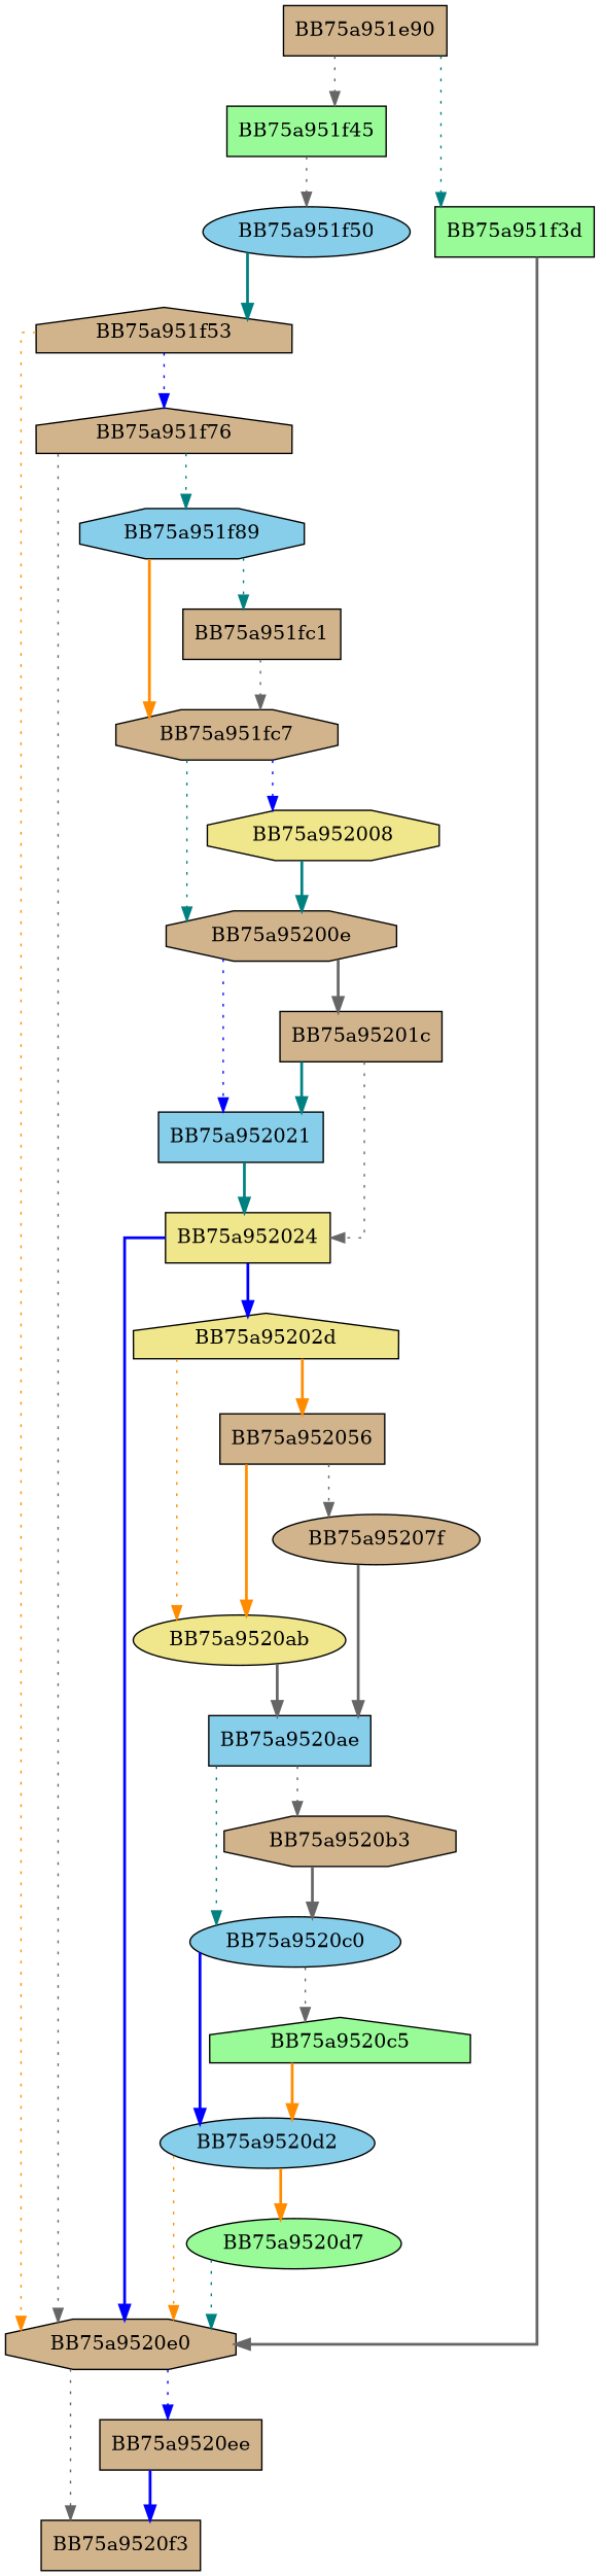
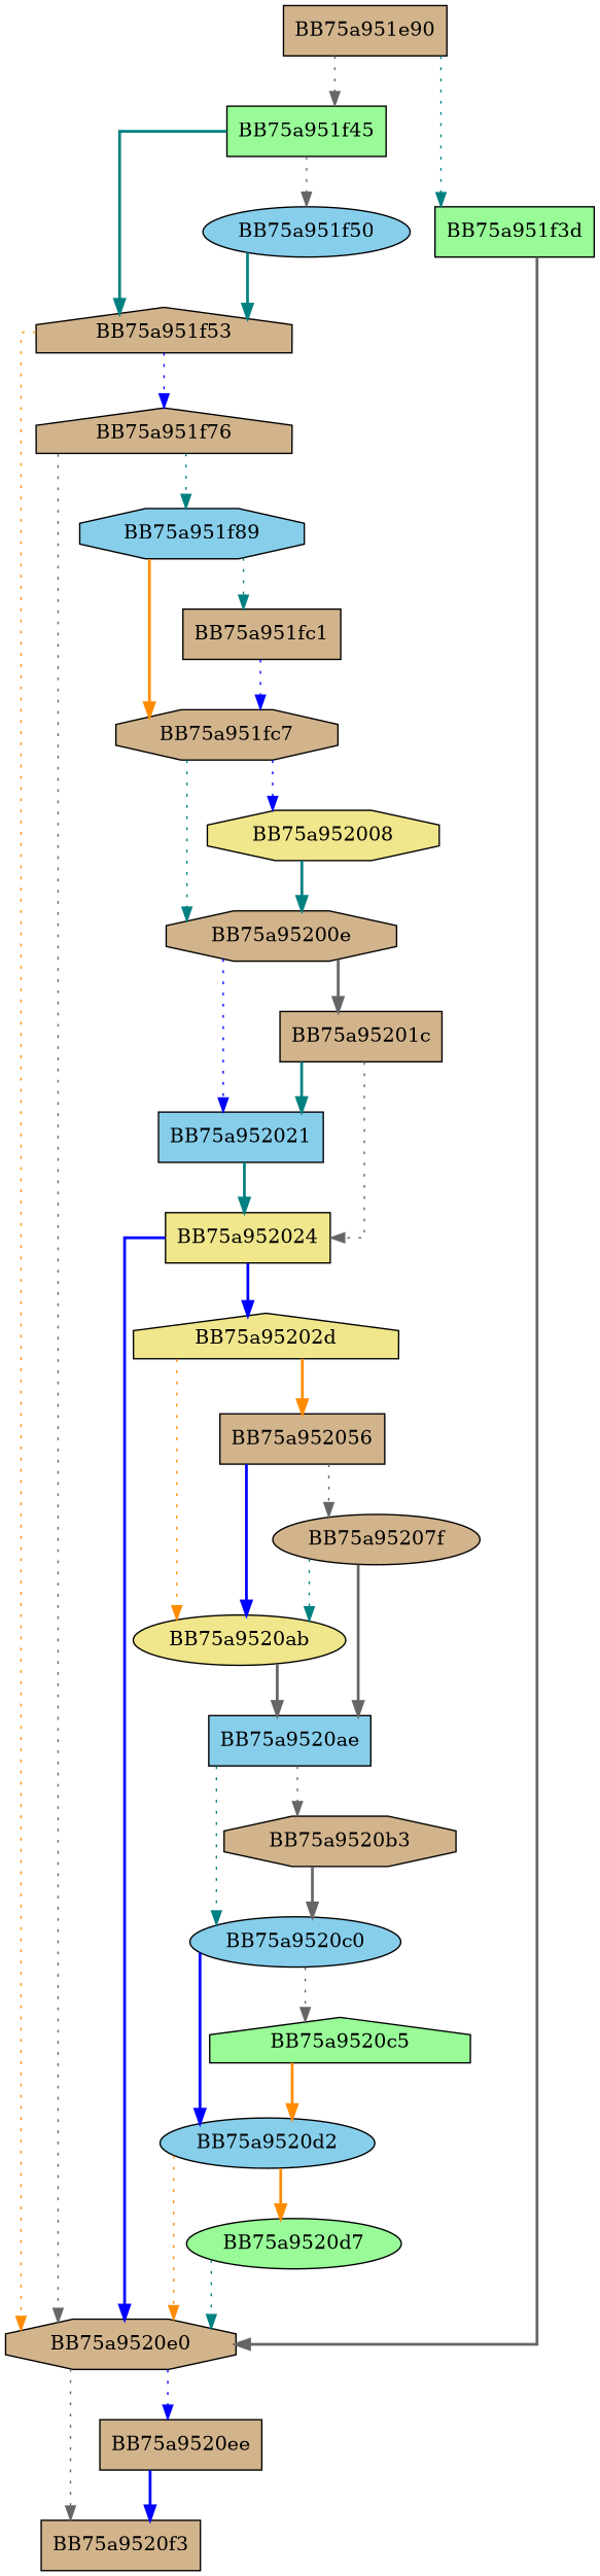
  digraph {
    splines=ortho
    node [fillcolor=tan shape=box style=filled]
    edge [color=gray40 style=dotted]
    BB75a951f45 [fillcolor=palegreen]
    BB75a951e90
    BB75a951f3d [fillcolor=palegreen]
    BB75a951f53 [shape=house]
    BB75a951f50 [fillcolor=skyblue shape=ellipse]
    BB75a9520e0 [shape=octagon]
    BB75a951f76 [shape=house]
    BB75a9520f3
    BB75a9520ee
    BB75a951f89 [fillcolor=skyblue shape=octagon]
    BB75a951fc7 [shape=octagon]
    BB75a951fc1
    BB75a95200e [shape=octagon]
    BB75a952008 [fillcolor=khaki shape=octagon]
    BB75a952021 [fillcolor=skyblue]
    BB75a95201c
    BB75a952024 [fillcolor=khaki]
    BB75a95202d [fillcolor=khaki shape=house]
    BB75a9520ab [fillcolor=khaki shape=ellipse]
    BB75a952056
    BB75a9520ae [fillcolor=skyblue]
    BB75a95207f [shape=ellipse]
    BB75a9520c0 [fillcolor=skyblue shape=ellipse]
    BB75a9520b3 [shape=octagon]
    BB75a9520d2 [fillcolor=skyblue shape=ellipse]
    BB75a9520c5 [fillcolor=palegreen shape=house]
    BB75a9520d7 [fillcolor=palegreen shape=ellipse]
+   BB75a951f45 -> BB75a951f53 [color=teal style=bold]
    BB75a951f45 -> BB75a951f50
    BB75a951e90 -> BB75a951f45
    BB75a951e90 -> BB75a951f3d [color=teal]
    BB75a951f3d -> BB75a9520e0 [style=bold]
    BB75a951f53 -> BB75a9520e0 [color=darkorange]
    BB75a951f53 -> BB75a951f76 [color=blue]
    BB75a951f50 -> BB75a951f53 [color=teal style=bold]
    BB75a9520e0 -> BB75a9520f3
    BB75a9520e0 -> BB75a9520ee [color=blue]
    BB75a951f76 -> BB75a9520e0
    BB75a951f76 -> BB75a951f89 [color=teal]
    BB75a9520ee -> BB75a9520f3 [color=blue style=bold]
    BB75a951f89 -> BB75a951fc7 [color=darkorange style=bold]
    BB75a951f89 -> BB75a951fc1 [color=teal]
    BB75a951fc7 -> BB75a95200e [color=teal]
    BB75a951fc7 -> BB75a952008 [color=blue]
-   BB75a951fc1 -> BB75a951fc7
+   BB75a951fc1 -> BB75a951fc7 [color=blue]
    BB75a95200e -> BB75a952021 [color=blue]
    BB75a95200e -> BB75a95201c [style=bold]
    BB75a952008 -> BB75a95200e [color=teal style=bold]
    BB75a952021 -> BB75a952024 [color=teal style=bold]
    BB75a95201c -> BB75a952021 [color=teal style=bold]
    BB75a95201c -> BB75a952024
    BB75a952024 -> BB75a9520e0 [color=blue style=bold]
    BB75a952024 -> BB75a95202d [color=blue style=bold]
    BB75a95202d -> BB75a9520ab [color=darkorange]
    BB75a95202d -> BB75a952056 [color=darkorange style=bold]
    BB75a9520ab -> BB75a9520ae [style=bold]
-   BB75a952056 -> BB75a9520ab [color=darkorange style=bold]
+   BB75a952056 -> BB75a9520ab [color=blue style=bold]
    BB75a952056 -> BB75a95207f
    BB75a9520ae -> BB75a9520c0 [color=teal]
    BB75a9520ae -> BB75a9520b3
+   BB75a95207f -> BB75a9520ab [color=teal]
    BB75a95207f -> BB75a9520ae [style=bold]
    BB75a9520c0 -> BB75a9520d2 [color=blue style=bold]
    BB75a9520c0 -> BB75a9520c5
    BB75a9520b3 -> BB75a9520c0 [style=bold]
    BB75a9520d2 -> BB75a9520e0 [color=darkorange]
    BB75a9520d2 -> BB75a9520d7 [color=darkorange style=bold]
    BB75a9520c5 -> BB75a9520d2 [color=darkorange style=bold]
    BB75a9520d7 -> BB75a9520e0 [color=teal]
  }
